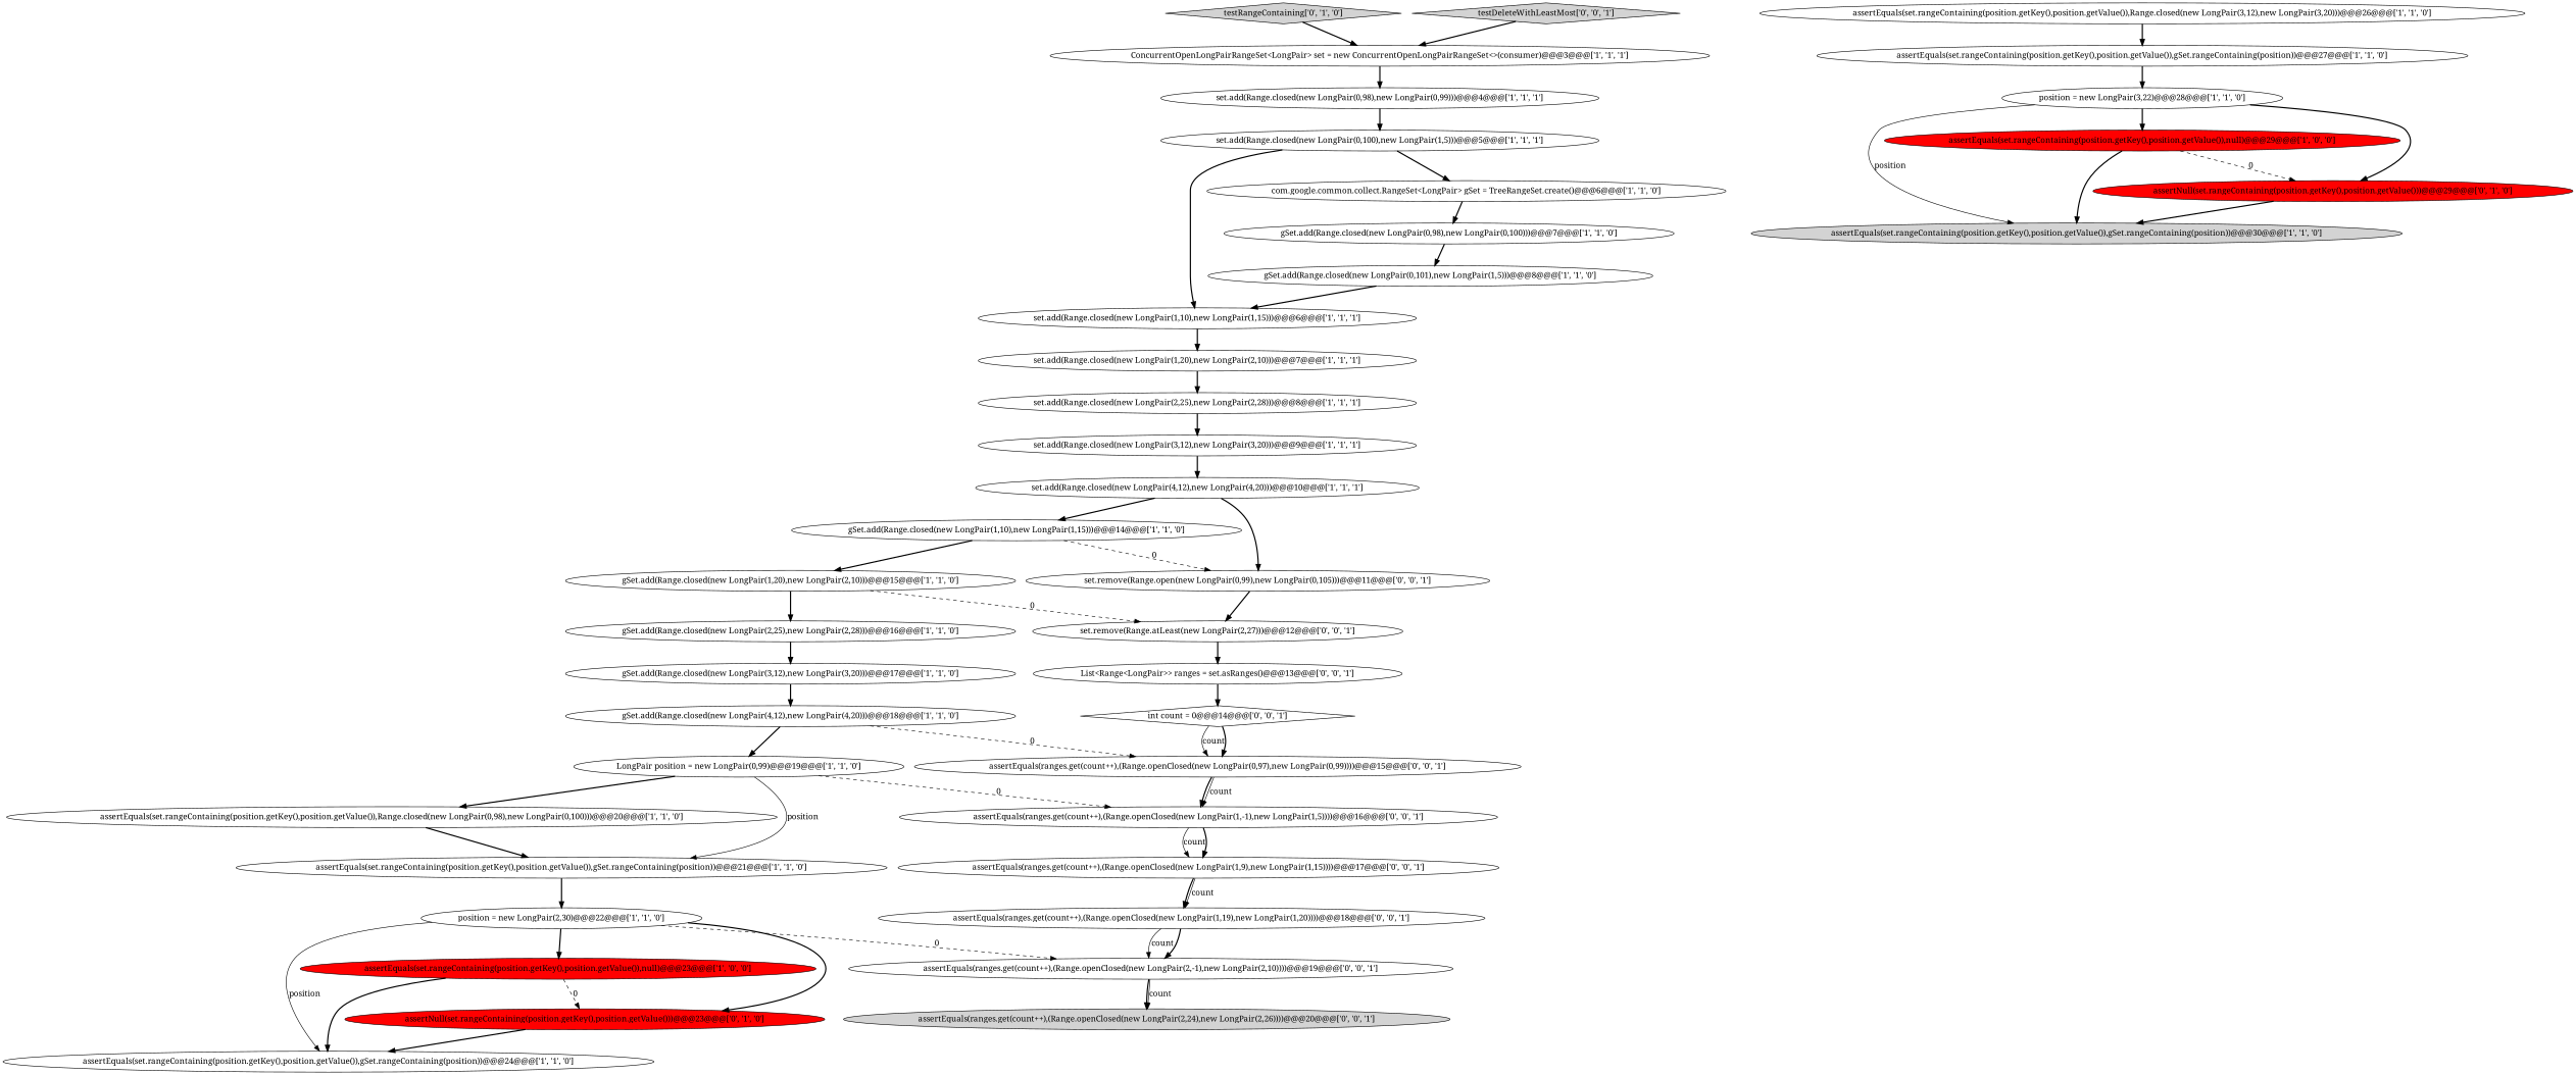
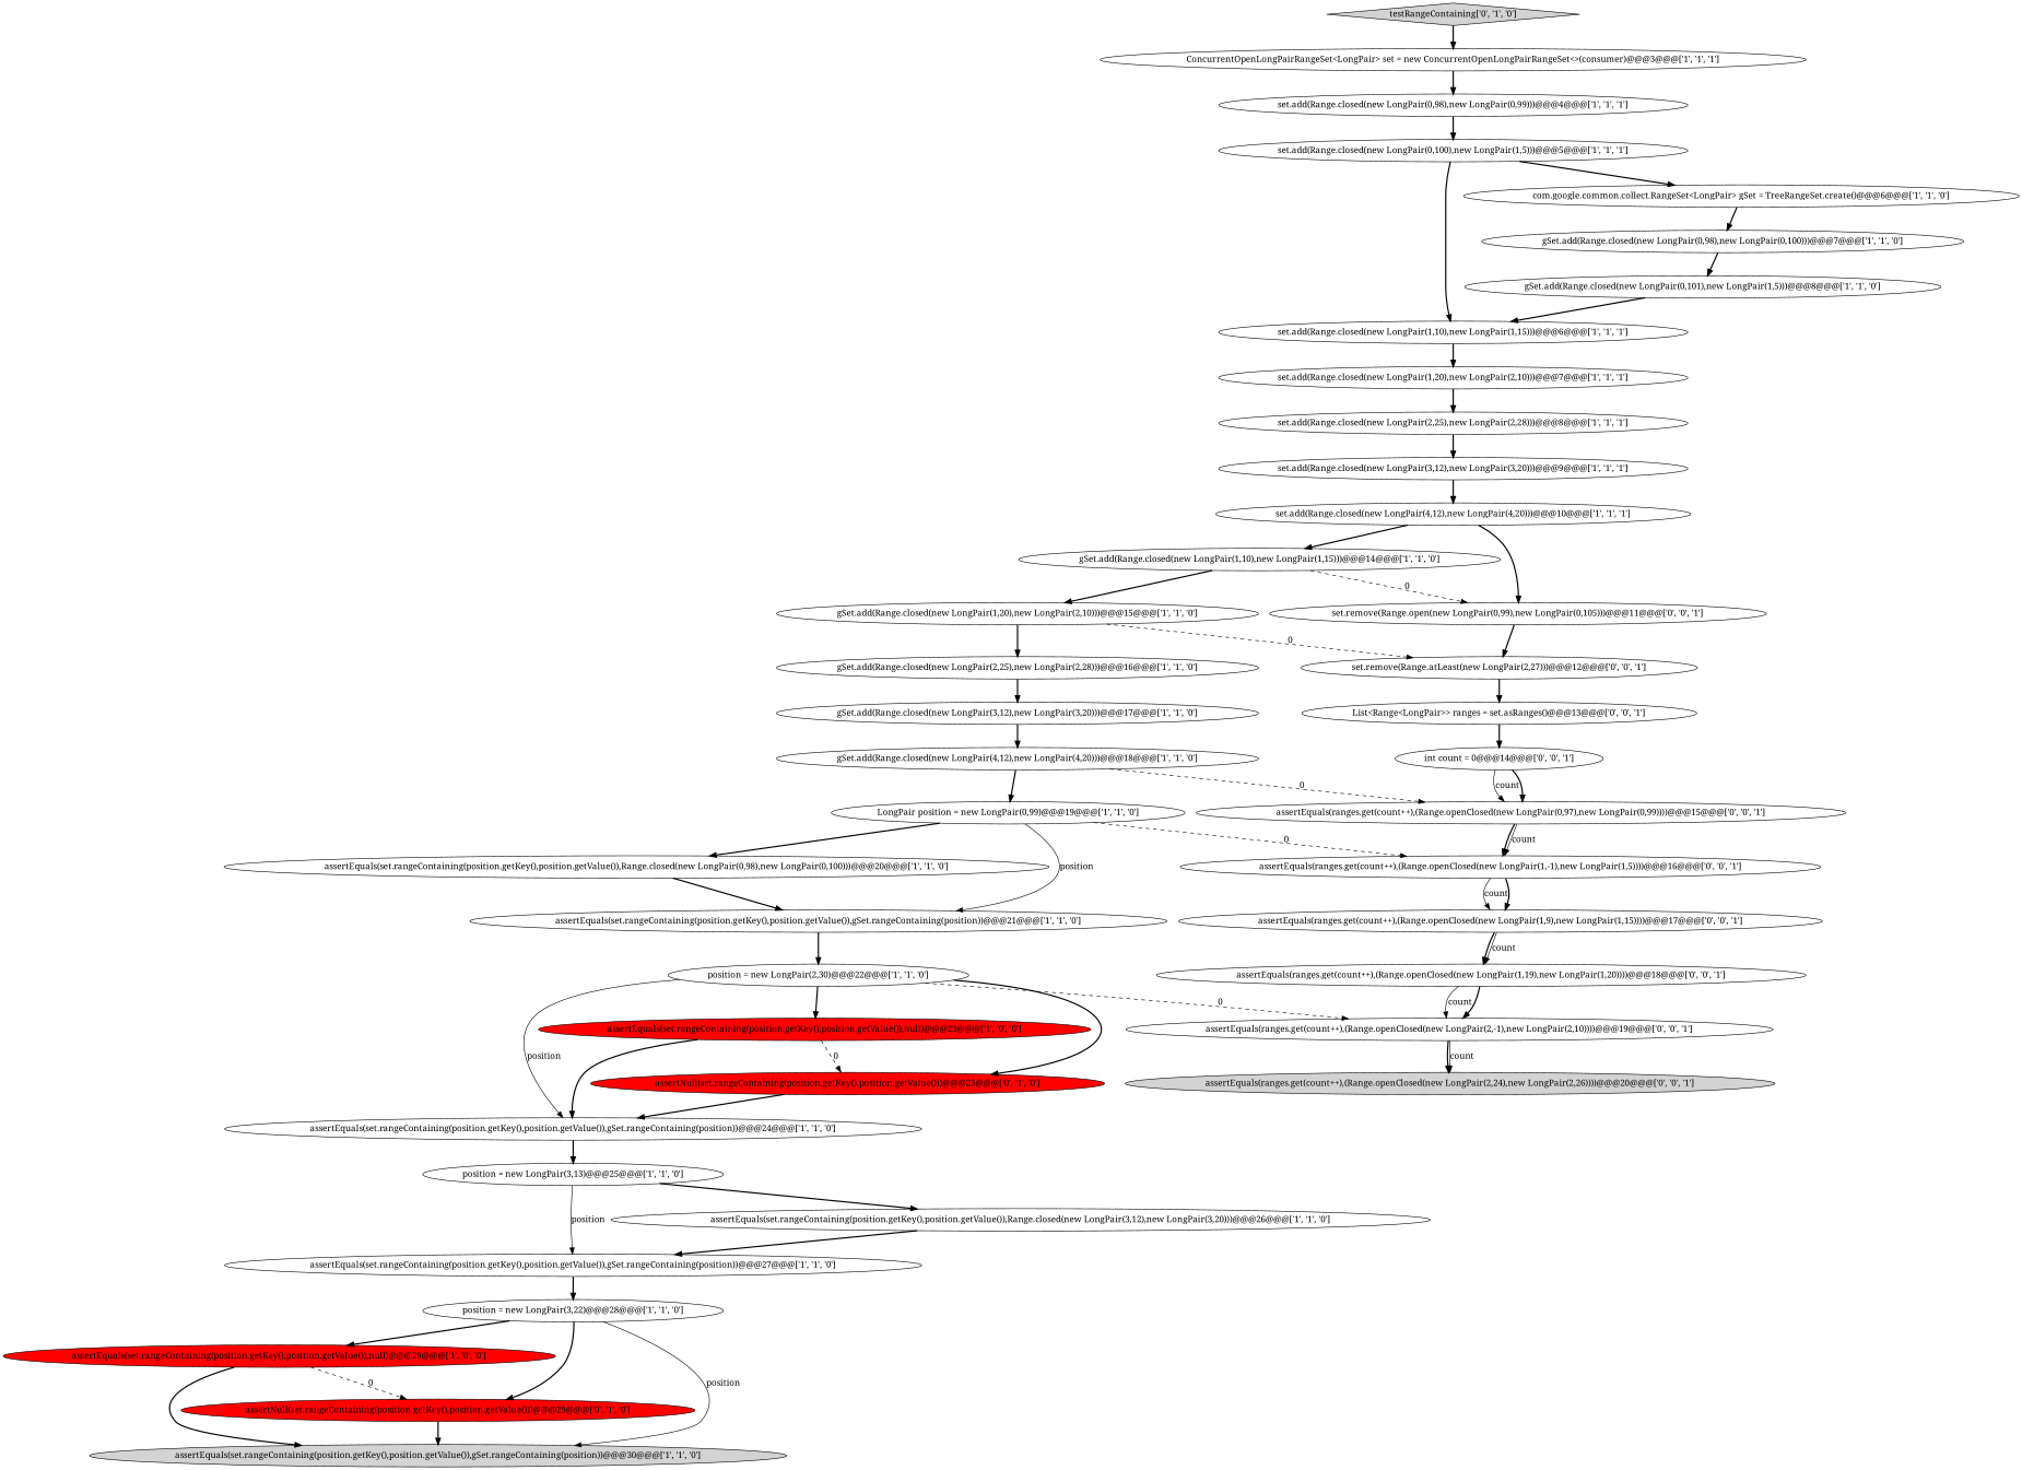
  digraph {
    fontname="Noto Serif"
    node [fillcolor=white fontname="Noto Serif" shape=ellipse style=filled]
    edge [fontname="Noto Serif" style=bold]
    n1 [label="gSet.add(Range.closed(new LongPair(1,20),new LongPair(2,10)))@@@15@@@['1', '1', '0']"]
    n2 [label="set.remove(Range.atLeast(new LongPair(2,27)))@@@12@@@['0', '0', '1']"]
    n3 [label="gSet.add(Range.closed(new LongPair(2,25),new LongPair(2,28)))@@@16@@@['1', '1', '0']"]
    n4 [label="List<Range<LongPair>> ranges = set.asRanges()@@@13@@@['0', '0', '1']"]
    n5 [label="gSet.add(Range.closed(new LongPair(3,12),new LongPair(3,20)))@@@17@@@['1', '1', '0']"]
    n6 [fillcolor=red label="assertEquals(set.rangeContaining(position.getKey(),position.getValue()),null)@@@29@@@['1', '0', '0']"]
    n7 [fillcolor=lightgray label="assertEquals(set.rangeContaining(position.getKey(),position.getValue()),gSet.rangeContaining(position))@@@30@@@['1', '1', '0']"]
    n8 [fillcolor=red label="assertNull(set.rangeContaining(position.getKey(),position.getValue()))@@@29@@@['0', '1', '0']"]
    n9 [label="ConcurrentOpenLongPairRangeSet<LongPair> set = new ConcurrentOpenLongPairRangeSet<>(consumer)@@@3@@@['1', '1', '1']"]
    n10 [label="set.add(Range.closed(new LongPair(0,98),new LongPair(0,99)))@@@4@@@['1', '1', '1']"]
    n11 [label="set.add(Range.closed(new LongPair(0,100),new LongPair(1,5)))@@@5@@@['1', '1', '1']"]
    n12 [label="set.add(Range.closed(new LongPair(1,20),new LongPair(2,10)))@@@7@@@['1', '1', '1']"]
    n13 [label="set.add(Range.closed(new LongPair(2,25),new LongPair(2,28)))@@@8@@@['1', '1', '1']"]
    n14 [label="set.add(Range.closed(new LongPair(3,12),new LongPair(3,20)))@@@9@@@['1', '1', '1']"]
    n15 [label="com.google.common.collect.RangeSet<LongPair> gSet = TreeRangeSet.create()@@@6@@@['1', '1', '0']"]
    n16 [label="gSet.add(Range.closed(new LongPair(0,98),new LongPair(0,100)))@@@7@@@['1', '1', '0']"]
    n17 [label="gSet.add(Range.closed(new LongPair(0,101),new LongPair(1,5)))@@@8@@@['1', '1', '0']"]
    n18 [label="assertEquals(set.rangeContaining(position.getKey(),position.getValue()),gSet.rangeContaining(position))@@@21@@@['1', '1', '0']"]
    n19 [label="position = new LongPair(2,30)@@@22@@@['1', '1', '0']"]
    n20 [label="assertEquals(ranges.get(count++),(Range.openClosed(new LongPair(2,-1),new LongPair(2,10))))@@@19@@@['0', '0', '1']"]
    n21 [fillcolor=red label="assertEquals(set.rangeContaining(position.getKey(),position.getValue()),null)@@@23@@@['1', '0', '0']"]
    n22 [label="assertEquals(set.rangeContaining(position.getKey(),position.getValue()),gSet.rangeContaining(position))@@@24@@@['1', '1', '0']"]
    n23 [fillcolor=red label="assertNull(set.rangeContaining(position.getKey(),position.getValue()))@@@23@@@['0', '1', '0']"]
    n24 [fillcolor=lightgray label="assertEquals(ranges.get(count++),(Range.openClosed(new LongPair(2,24),new LongPair(2,26))))@@@20@@@['0', '0', '1']"]
    n25 [label="assertEquals(ranges.get(count++),(Range.openClosed(new LongPair(0,97),new LongPair(0,99))))@@@15@@@['0', '0', '1']"]
    n26 [label="assertEquals(ranges.get(count++),(Range.openClosed(new LongPair(1,-1),new LongPair(1,5))))@@@16@@@['0', '0', '1']"]
    n27 [label="assertEquals(ranges.get(count++),(Range.openClosed(new LongPair(1,9),new LongPair(1,15))))@@@17@@@['0', '0', '1']"]
    n28 [label="assertEquals(ranges.get(count++),(Range.openClosed(new LongPair(1,19),new LongPair(1,20))))@@@18@@@['0', '0', '1']"]
    n29 [label="set.add(Range.closed(new LongPair(1,10),new LongPair(1,15)))@@@6@@@['1', '1', '1']"]
-   n30 [label="int count = 0@@@14@@@['0', '0', '1']" shape=diamond]
+   n30 [label="int count = 0@@@14@@@['0', '0', '1']"]
+   n31 [label="position = new LongPair(3,13)@@@25@@@['1', '1', '0']"]
    n32 [label="position = new LongPair(3,22)@@@28@@@['1', '1', '0']"]
    n33 [label="set.add(Range.closed(new LongPair(4,12),new LongPair(4,20)))@@@10@@@['1', '1', '1']"]
    n34 [label="gSet.add(Range.closed(new LongPair(1,10),new LongPair(1,15)))@@@14@@@['1', '1', '0']"]
    n35 [label="set.remove(Range.open(new LongPair(0,99),new LongPair(0,105)))@@@11@@@['0', '0', '1']"]
    n36 [label="assertEquals(set.rangeContaining(position.getKey(),position.getValue()),gSet.rangeContaining(position))@@@27@@@['1', '1', '0']"]
    n37 [label="assertEquals(set.rangeContaining(position.getKey(),position.getValue()),Range.closed(new LongPair(3,12),new LongPair(3,20)))@@@26@@@['1', '1', '0']"]
    n38 [label="assertEquals(set.rangeContaining(position.getKey(),position.getValue()),Range.closed(new LongPair(0,98),new LongPair(0,100)))@@@20@@@['1', '1', '0']"]
    n39 [fillcolor=lightgray label="testRangeContaining['0', '1', '0']" shape=diamond]
    n40 [label="gSet.add(Range.closed(new LongPair(4,12),new LongPair(4,20)))@@@18@@@['1', '1', '0']"]
    n41 [label="LongPair position = new LongPair(0,99)@@@19@@@['1', '1', '0']"]
-   n42 [fillcolor=lightgray label="testDeleteWithLeastMost['0', '0', '1']" shape=diamond]
    n1 -> n2 [label=0 style=dashed]
    n1 -> n3
    n2 -> n4
    n3 -> n5
    n4 -> n30
    n5 -> n40
    n6 -> n7
    n6 -> n8 [label=0 style=dashed]
    n8 -> n7
    n9 -> n10
    n10 -> n11
    n11 -> n15
    n11 -> n29
    n12 -> n13
    n13 -> n14
    n14 -> n33
    n15 -> n16
    n16 -> n17
    n17 -> n29
    n18 -> n19
    n19 -> n20 [label=0 style=dashed]
    n19 -> n21
    n19 -> n22 [label=position style=solid]
    n19 -> n23
    n20 -> n24
    n20 -> n24 [label=count style=solid]
    n21 -> n22
    n21 -> n23 [label=0 style=dashed]
+   n22 -> n31
    n23 -> n22
    n25 -> n26 [label=count style=solid]
    n25 -> n26
    n26 -> n27 [label=count style=solid]
    n26 -> n27
    n27 -> n28 [label=count style=solid]
    n27 -> n28
    n28 -> n20 [label=count style=solid]
    n28 -> n20
    n29 -> n12
    n30 -> n25 [label=count style=solid]
    n30 -> n25
+   n31 -> n36 [label=position style=solid]
+   n31 -> n37
    n32 -> n6
    n32 -> n7 [label=position style=solid]
    n32 -> n8
    n33 -> n34
    n33 -> n35
    n34 -> n1
    n34 -> n35 [label=0 style=dashed]
    n35 -> n2
    n36 -> n32
    n37 -> n36
    n38 -> n18
    n39 -> n9
    n40 -> n25 [label=0 style=dashed]
    n40 -> n41
    n41 -> n18 [label=position style=solid]
    n41 -> n26 [label=0 style=dashed]
    n41 -> n38
-   n42 -> n9
  }
